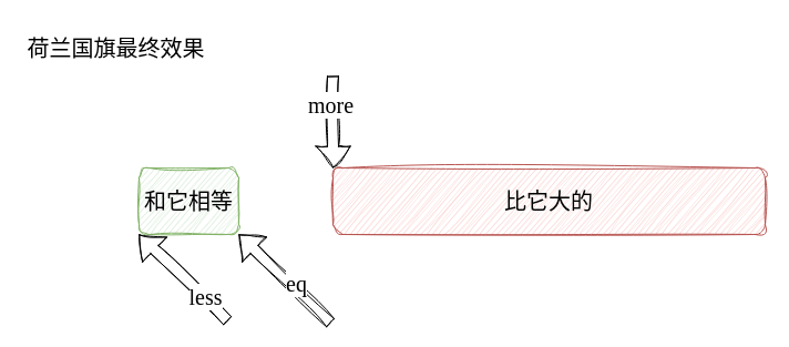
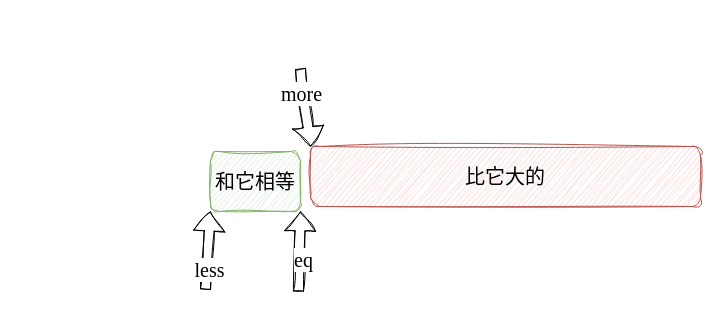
  <mxCell id="0" />
  <mxCell id="1" parent="0" />
- <mxCell id="2" value="比它大的" style="rounded=1;whiteSpace=wrap;html=1;sketch=1;hachureGap=4;jiggle=2;curveFitting=1;fontFamily=Architects Daughter;fontSource=https%3A%2F%2Ffonts.googleapis.com%2Fcss%3Ffamily%3DArchitects%2BDaughter;fontSize=20;fillColor=#f8cecc;strokeColor=#b85450;" vertex="1" parent="1"><mxGeometry x="300" y="151" width="390" height="60" as="geometry" /></mxCell>
- <mxCell id="3" value="和它相等" style="rounded=1;whiteSpace=wrap;html=1;hachureGap=4;fontFamily=Architects Daughter;fontSource=https%3A%2F%2Ffonts.googleapis.com%2Fcss%3Ffamily%3DArchitects%2BDaughter;fontSize=20;fillStyle=auto;fillColor=#d5e8d4;strokeColor=#82b366;shadow=0;sketch=1;curveFitting=1;jiggle=2;imageWidth=24;imageAspect=1;overflow=visible;recursiveResize=1;" vertex="1" parent="1"><mxGeometry x="125" y="151" width="90" height="60" as="geometry" /></mxCell>
+ <mxCell id="2" value="比它大的" style="rounded=1;whiteSpace=wrap;html=1;sketch=1;hachureGap=4;jiggle=2;curveFitting=1;fontFamily=Architects Daughter;fontSource=https%3A%2F%2Ffonts.googleapis.com%2Fcss%3Ffamily%3DArchitects%2BDaughter;fontSize=20;fillColor=#f8cecc;strokeColor=#b85450;" vertex="1" parent="1"><mxGeometry x="310" y="146" width="390" height="60" as="geometry" /></mxCell>
+ <mxCell id="3" value="和它相等" style="rounded=1;whiteSpace=wrap;html=1;hachureGap=4;fontFamily=Architects Daughter;fontSource=https%3A%2F%2Ffonts.googleapis.com%2Fcss%3Ffamily%3DArchitects%2BDaughter;fontSize=20;fillStyle=auto;fillColor=#d5e8d4;strokeColor=#82b366;shadow=0;sketch=1;curveFitting=1;jiggle=2;imageWidth=24;imageAspect=1;overflow=visible;recursiveResize=1;" vertex="1" parent="1"><mxGeometry x="210" y="151" width="90" height="60" as="geometry" /></mxCell>
  <mxCell id="4" value="" style="shape=flexArrow;endArrow=classic;html=1;sketch=1;hachureGap=4;jiggle=2;curveFitting=1;fontFamily=Architects Daughter;fontSource=https%3A%2F%2Ffonts.googleapis.com%2Fcss%3Ffamily%3DArchitects%2BDaughter;fontSize=16;entryX=0;entryY=1;entryDx=0;entryDy=0;" edge="1" parent="1" target="3"><mxGeometry width="50" height="50" relative="1" as="geometry"><mxPoint x="205" y="289" as="sourcePoint" /><mxPoint x="210" y="216" as="targetPoint" /></mxGeometry></mxCell>
  <mxCell id="5" value="less" style="edgeLabel;html=1;align=center;verticalAlign=middle;resizable=0;points=[];fontSize=20;fontFamily=Architects Daughter;" vertex="1" connectable="0" parent="4"><mxGeometry x="-0.466" y="-2" relative="1" as="geometry"><mxPoint as="offset" /></mxGeometry></mxCell>
  <mxCell id="6" value="" style="shape=flexArrow;endArrow=classic;html=1;sketch=1;hachureGap=4;jiggle=2;curveFitting=1;fontFamily=Architects Daughter;fontSource=https%3A%2F%2Ffonts.googleapis.com%2Fcss%3Ffamily%3DArchitects%2BDaughter;fontSize=16;entryX=0;entryY=0;entryDx=0;entryDy=0;" edge="1" parent="1" target="2"><mxGeometry width="50" height="50" relative="1" as="geometry"><mxPoint x="300" y="68" as="sourcePoint" /><mxPoint x="364" y="107" as="targetPoint" /></mxGeometry></mxCell>
  <mxCell id="7" value="more" style="edgeLabel;html=1;align=center;verticalAlign=middle;resizable=0;points=[];fontSize=20;fontFamily=Architects Daughter;" vertex="1" connectable="0" parent="6"><mxGeometry x="-0.398" y="-3" relative="1" as="geometry"><mxPoint as="offset" /></mxGeometry></mxCell>
  <mxCell id="8" value="" style="shape=flexArrow;endArrow=classic;html=1;sketch=1;hachureGap=4;jiggle=2;curveFitting=1;fontFamily=Architects Daughter;fontSource=https%3A%2F%2Ffonts.googleapis.com%2Fcss%3Ffamily%3DArchitects%2BDaughter;fontSize=16;entryX=1;entryY=1;entryDx=0;entryDy=0;" edge="1" parent="1" target="3"><mxGeometry width="50" height="50" relative="1" as="geometry"><mxPoint x="298" y="291" as="sourcePoint" /><mxPoint x="275" y="214" as="targetPoint" /></mxGeometry></mxCell>
  <mxCell id="9" value="eq" style="edgeLabel;html=1;align=center;verticalAlign=middle;resizable=0;points=[];fontSize=20;fontFamily=Architects Daughter;" vertex="1" connectable="0" parent="8"><mxGeometry x="-0.175" y="-4" relative="1" as="geometry"><mxPoint as="offset" /></mxGeometry></mxCell>
- <mxCell id="10" value="荷兰国旗最终效果" style="text;html=1;strokeColor=none;fillColor=none;align=center;verticalAlign=middle;whiteSpace=wrap;rounded=0;shadow=0;glass=0;sketch=1;hachureGap=4;jiggle=2;fillStyle=auto;curveFitting=1;fontFamily=Architects Daughter;fontSource=https%3A%2F%2Ffonts.googleapis.com%2Fcss%3Ffamily%3DArchitects%2BDaughter;fontSize=20;" vertex="1" parent="1"><mxGeometry x="20" y="20" width="169" height="46" as="geometry" /></mxCell>
